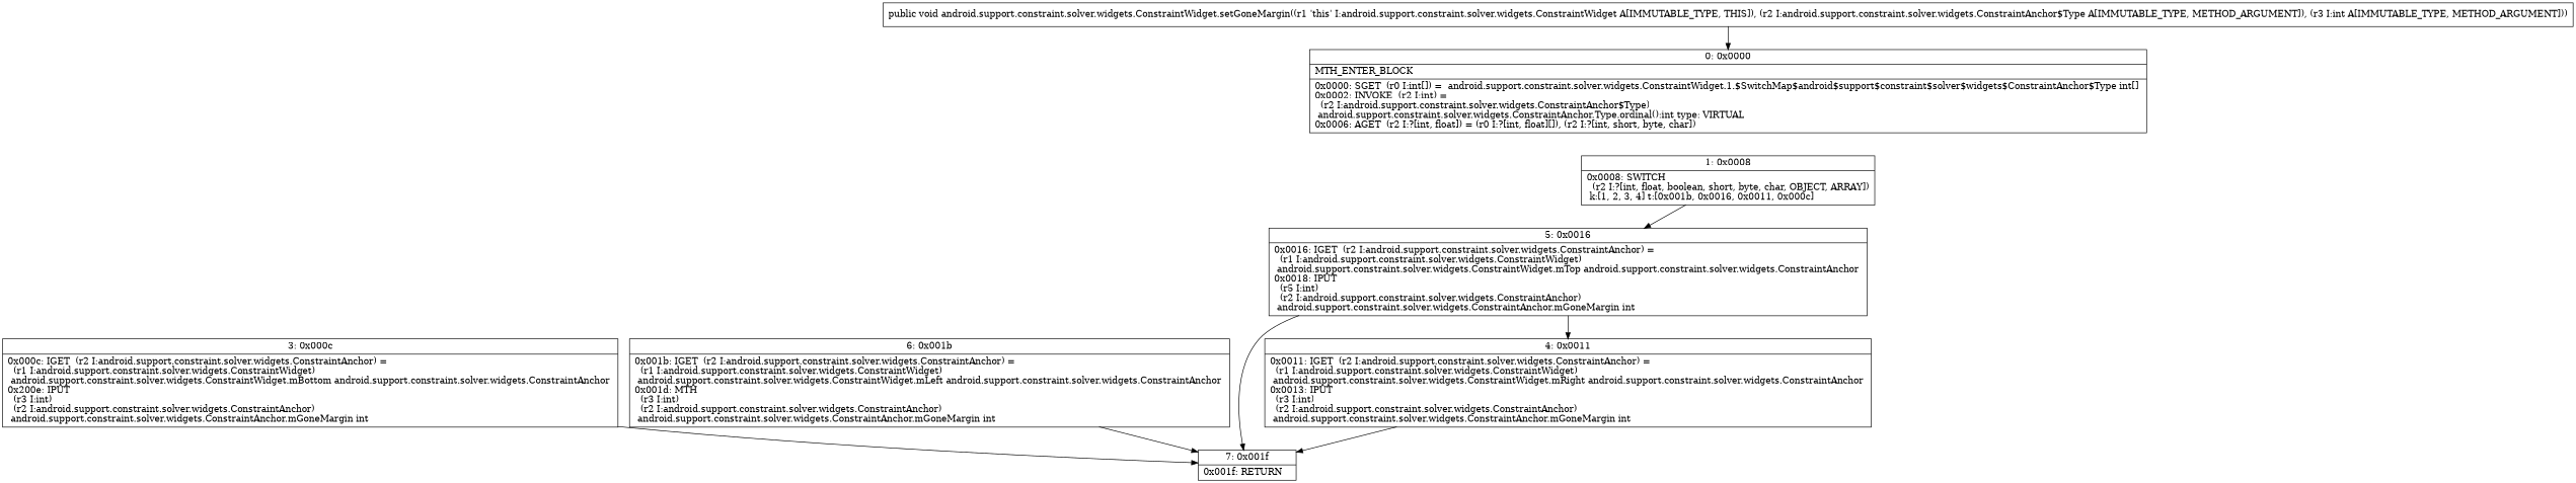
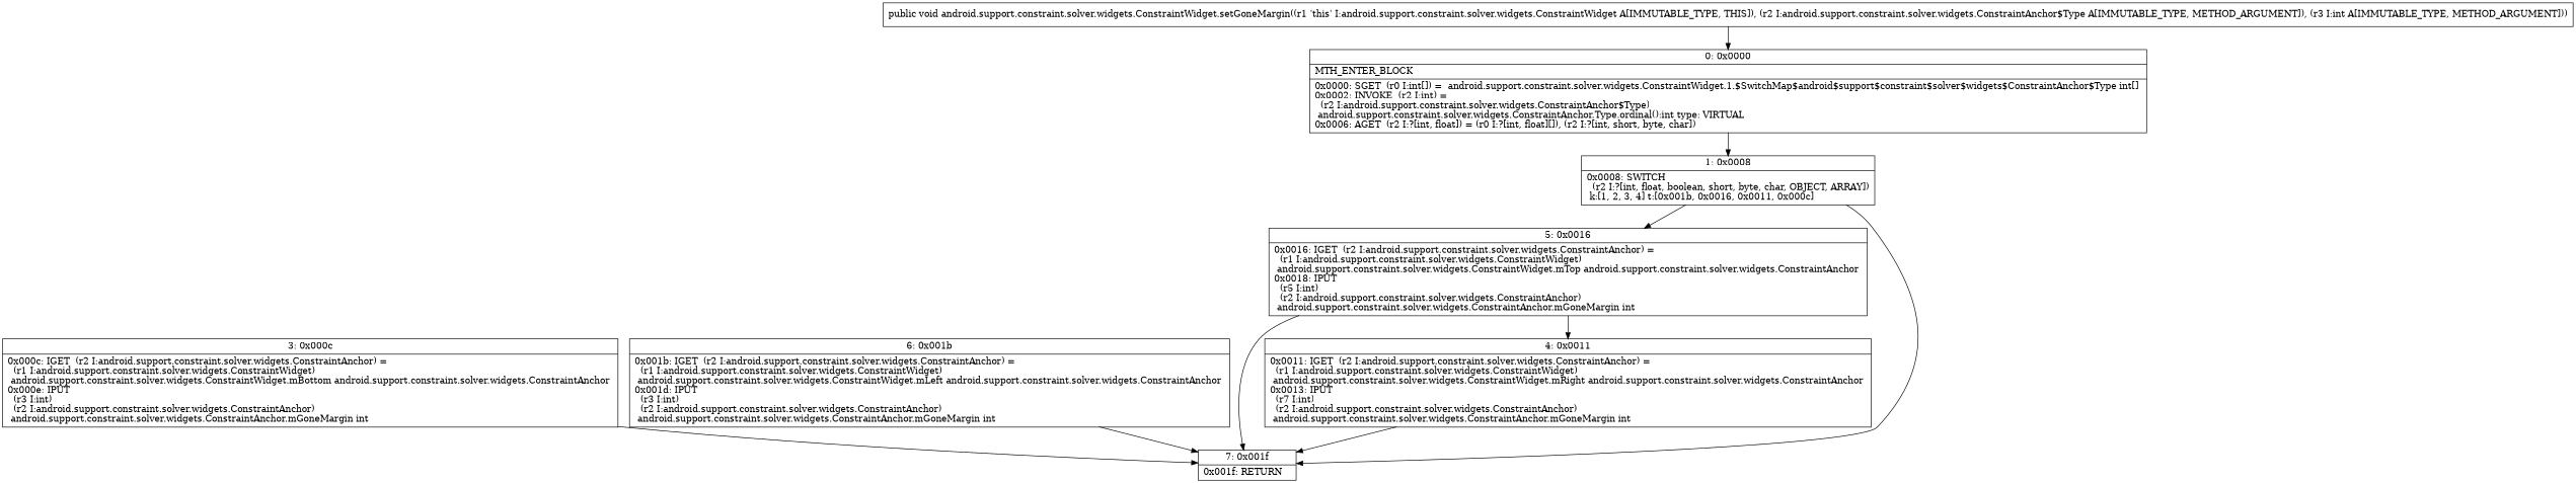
  digraph {
    node [shape=record]
    n1 [label="{0\:\ 0x0000|MTH_ENTER_BLOCK\l|0x0000: SGET  (r0 I:int[]) =  android.support.constraint.solver.widgets.ConstraintWidget.1.$SwitchMap$android$support$constraint$solver$widgets$ConstraintAnchor$Type int[] \l0x0002: INVOKE  (r2 I:int) = \l  (r2 I:android.support.constraint.solver.widgets.ConstraintAnchor$Type)\l android.support.constraint.solver.widgets.ConstraintAnchor.Type.ordinal():int type: VIRTUAL \l0x0006: AGET  (r2 I:?[int, float]) = (r0 I:?[int, float][]), (r2 I:?[int, short, byte, char]) \l}"]
    n2 [label="{1\:\ 0x0008|0x0008: SWITCH  \l  (r2 I:?[int, float, boolean, short, byte, char, OBJECT, ARRAY])\l k:[1, 2, 3, 4] t:[0x001b, 0x0016, 0x0011, 0x000c] \l}"]
    n3 [label="{5\:\ 0x0016|0x0016: IGET  (r2 I:android.support.constraint.solver.widgets.ConstraintAnchor) = \l  (r1 I:android.support.constraint.solver.widgets.ConstraintWidget)\l android.support.constraint.solver.widgets.ConstraintWidget.mTop android.support.constraint.solver.widgets.ConstraintAnchor \l0x0018: IPUT  \l  (r5 I:int)\l  (r2 I:android.support.constraint.solver.widgets.ConstraintAnchor)\l android.support.constraint.solver.widgets.ConstraintAnchor.mGoneMargin int \l}"]
    n4 [label="{7\:\ 0x001f|0x001f: RETURN   \l}"]
-   n5 [label="{3\:\ 0x000c|0x000c: IGET  (r2 I:android.support.constraint.solver.widgets.ConstraintAnchor) = \l  (r1 I:android.support.constraint.solver.widgets.ConstraintWidget)\l android.support.constraint.solver.widgets.ConstraintWidget.mBottom android.support.constraint.solver.widgets.ConstraintAnchor \l0x200e: IPUT  \l  (r3 I:int)\l  (r2 I:android.support.constraint.solver.widgets.ConstraintAnchor)\l android.support.constraint.solver.widgets.ConstraintAnchor.mGoneMargin int \l}"]
-   n6 [label="{4\:\ 0x0011|0x0011: IGET  (r2 I:android.support.constraint.solver.widgets.ConstraintAnchor) = \l  (r1 I:android.support.constraint.solver.widgets.ConstraintWidget)\l android.support.constraint.solver.widgets.ConstraintWidget.mRight android.support.constraint.solver.widgets.ConstraintAnchor \l0x0013: IPUT  \l  (r3 I:int)\l  (r2 I:android.support.constraint.solver.widgets.ConstraintAnchor)\l android.support.constraint.solver.widgets.ConstraintAnchor.mGoneMargin int \l}"]
-   n7 [label="{6\:\ 0x001b|0x001b: IGET  (r2 I:android.support.constraint.solver.widgets.ConstraintAnchor) = \l  (r1 I:android.support.constraint.solver.widgets.ConstraintWidget)\l android.support.constraint.solver.widgets.ConstraintWidget.mLeft android.support.constraint.solver.widgets.ConstraintAnchor \l0x001d: MTH  \l  (r3 I:int)\l  (r2 I:android.support.constraint.solver.widgets.ConstraintAnchor)\l android.support.constraint.solver.widgets.ConstraintAnchor.mGoneMargin int \l}"]
+   n5 [label="{3\:\ 0x000c|0x000c: IGET  (r2 I:android.support.constraint.solver.widgets.ConstraintAnchor) = \l  (r1 I:android.support.constraint.solver.widgets.ConstraintWidget)\l android.support.constraint.solver.widgets.ConstraintWidget.mBottom android.support.constraint.solver.widgets.ConstraintAnchor \l0x000e: IPUT  \l  (r3 I:int)\l  (r2 I:android.support.constraint.solver.widgets.ConstraintAnchor)\l android.support.constraint.solver.widgets.ConstraintAnchor.mGoneMargin int \l}"]
+   n6 [label="{4\:\ 0x0011|0x0011: IGET  (r2 I:android.support.constraint.solver.widgets.ConstraintAnchor) = \l  (r1 I:android.support.constraint.solver.widgets.ConstraintWidget)\l android.support.constraint.solver.widgets.ConstraintWidget.mRight android.support.constraint.solver.widgets.ConstraintAnchor \l0x0013: IPUT  \l  (r7 I:int)\l  (r2 I:android.support.constraint.solver.widgets.ConstraintAnchor)\l android.support.constraint.solver.widgets.ConstraintAnchor.mGoneMargin int \l}"]
+   n7 [label="{6\:\ 0x001b|0x001b: IGET  (r2 I:android.support.constraint.solver.widgets.ConstraintAnchor) = \l  (r1 I:android.support.constraint.solver.widgets.ConstraintWidget)\l android.support.constraint.solver.widgets.ConstraintWidget.mLeft android.support.constraint.solver.widgets.ConstraintAnchor \l0x001d: IPUT  \l  (r3 I:int)\l  (r2 I:android.support.constraint.solver.widgets.ConstraintAnchor)\l android.support.constraint.solver.widgets.ConstraintAnchor.mGoneMargin int \l}"]
    n8 [label="{public void android.support.constraint.solver.widgets.ConstraintWidget.setGoneMargin((r1 'this' I:android.support.constraint.solver.widgets.ConstraintWidget A[IMMUTABLE_TYPE, THIS]), (r2 I:android.support.constraint.solver.widgets.ConstraintAnchor$Type A[IMMUTABLE_TYPE, METHOD_ARGUMENT]), (r3 I:int A[IMMUTABLE_TYPE, METHOD_ARGUMENT])) }"]
+   n1 -> n2
    n2 -> n3
+   n2 -> n4
    n3 -> n4
    n3 -> n6
    n5 -> n4
    n6 -> n4
    n7 -> n4
    n8 -> n1
  }
